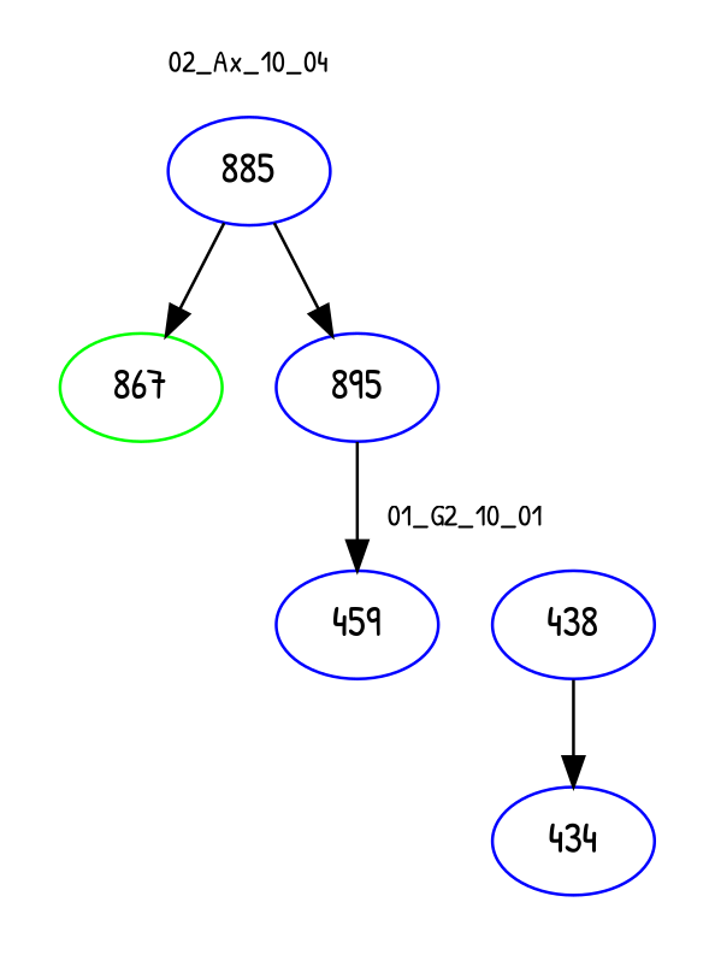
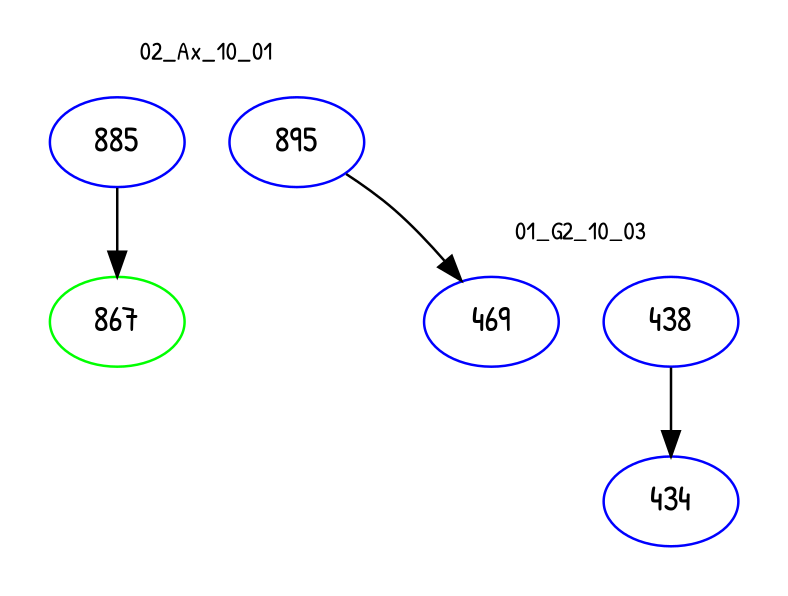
  digraph {
    fontname="Patrick Hand"
    node [color=blue fontname="Patrick Hand"]
    edge [color=black fontname="Patrick Hand"]
    n1 [label=885]
    n2 [color=green label=867]
    n3 [label=895]
    n4 [label=438]
    n5 [label=434]
-   n6 [label=459]
+   n6 [label=469]
    subgraph cluster_1 {
      color=white
      fontsize=10
-     label="02_Ax_10_04"
+     label="02_Ax_10_01"
      n1
      n2
      n3
    }
    subgraph cluster_2 {
      color=white
      fontsize=10
-     label="01_G2_10_01"
+     label="01_G2_10_03"
      n4
      n5
      n6
    }
    n1 -> n2
-   n1 -> n3
    n3 -> n6
    n4 -> n5
  }
